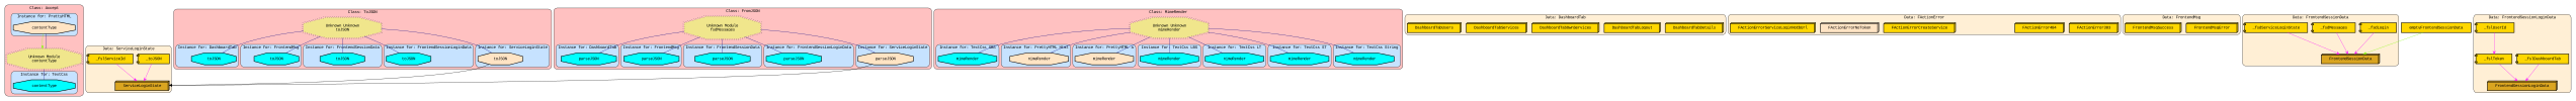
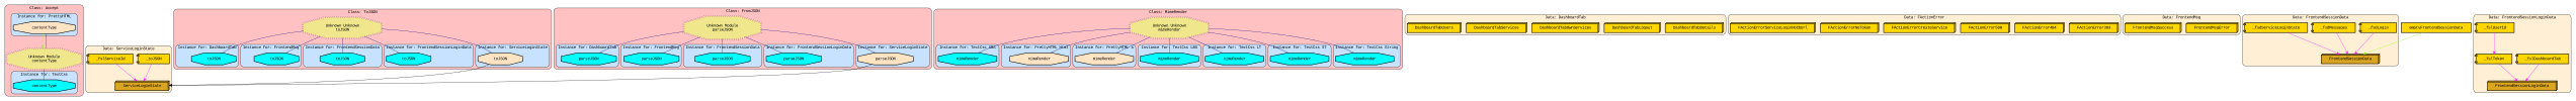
  digraph {
    fontname="Liberation Mono"
    node [fillcolor=gold fontname="Liberation Mono" margin="0.4,0.1" shape=octagon style="filled,bold"]
    edge [color=navy fontname="Liberation Mono" penwidth=1 dir=none]
    n1 [fillcolor=bisque label=contentType]
    n2 [fillcolor=cyan label=contentType]
    n3 [fillcolor=khaki label="Unknown Module\ncontentType" shape=doubleoctagon style="filled,dotted"]
    n4 [fillcolor=cyan label=parseJSON]
    n5 [fillcolor=cyan label=parseJSON]
    n6 [fillcolor=cyan label=parseJSON]
    n7 [fillcolor=cyan label=parseJSON]
    n8 [fillcolor=bisque label=parseJSON]
-   n9 [fillcolor=khaki label="Unknown Module\nfsdMessages" shape=doubleoctagon style="filled,dotted"]
+   n9 [fillcolor=khaki label="Unknown Module\nparseJSON" shape=doubleoctagon style="filled,dotted"]
    n10 [fillcolor=cyan label=mimeRender]
    n11 [fillcolor=bisque label=mimeRender]
    n12 [fillcolor=bisque label=mimeRender]
    n13 [fillcolor=cyan label=mimeRender]
    n14 [fillcolor=cyan label=mimeRender]
    n15 [fillcolor=cyan label=mimeRender]
    n16 [fillcolor=cyan label=mimeRender]
    n17 [fillcolor=khaki label="Unknown Unknown\nmimeRender" shape=doubleoctagon style="filled,dotted"]
    n18 [fillcolor=cyan label=toJSON]
    n19 [fillcolor=cyan label=toJSON]
    n20 [fillcolor=cyan label=toJSON]
    n21 [fillcolor=cyan label=toJSON]
    n22 [fillcolor=bisque label=toJSON]
    n23 [fillcolor=khaki label="Unknown Unknown\ntoJSON" shape=doubleoctagon style="filled,dotted"]
    n24 [label=DashboardTabDetails shape=box3d]
    n25 [label=DashboardTabLogout shape=box3d]
    n26 [label=DashboardTabOwnServices shape=box3d]
    n27 [label=DashboardTabServices shape=box3d]
    n28 [label=DashboardTabUsers shape=box3d]
    n29 [label=FActionError303 shape=box3d]
    n30 [label=FActionError404 shape=box3d]
+   n31 [label=FActionError500 shape=box3d]
    n32 [label=FActionErrorCreateService shape=box3d]
-   n33 [fillcolor=bisque label=FActionErrorNoToken shape=box3d]
+   n33 [label=FActionErrorNoToken shape=box3d]
    n34 [label=FActionErrorServiceLoginNoCbUrl shape=box3d]
    n35 [label=FrontendMsgError shape=box3d]
    n36 [label=FrontendMsgSuccess shape=box3d]
    n37 [fillcolor=goldenrod label=FrontendSessionData shape=box3d]
    n38 [label=_fsdLogin shape=component]
    n39 [label=_fsdMessages shape=component]
    n40 [label=_fsdServiceLoginState shape=component]
    n41 [fillcolor=goldenrod label=FrontendSessionLoginData shape=box3d]
    n42 [label=_fslDashboardTab shape=component]
    n43 [label=_fslToken shape=component]
    n44 [label=_fslUserId shape=component]
    n45 [fillcolor=goldenrod label=ServiceLoginState shape=box3d]
    n46 [label=_toJSON shape=component]
    n47 [label=_fslServiceId shape=component]
    n48 [label=emptyFrontendSessionData shape=box]
    subgraph cluster_1 {
      fillcolor=rosybrown1
      label="Class: Accept"
      style="filled,rounded"
      n3
      subgraph cluster_2 {
        fillcolor=slategray1
        label="Instance for: PrettyHTML"
        style="filled,rounded"
        n1
      }
      subgraph cluster_3 {
        fillcolor=slategray1
        label="Instance for: TextCss"
        style="filled,rounded"
        n2
      }
    }
    subgraph cluster_4 {
      fillcolor=rosybrown1
      label="Class: FromJSON"
      style="filled,rounded"
      n9
      subgraph cluster_5 {
        fillcolor=slategray1
        label="Instance for: DashboardTab"
        style="filled,rounded"
        n4
      }
      subgraph cluster_6 {
        fillcolor=slategray1
        label="Instance for: FrontendMsg"
        style="filled,rounded"
        n5
      }
      subgraph cluster_7 {
        fillcolor=slategray1
        label="Instance for: FrontendSessionData"
        style="filled,rounded"
        n6
      }
      subgraph cluster_8 {
        fillcolor=slategray1
        label="Instance for: FrontendSessionLoginData"
        style="filled,rounded"
        n7
      }
      subgraph cluster_9 {
        fillcolor=slategray1
        label="Instance for: ServiceLoginState"
        style="filled,rounded"
        n8
      }
    }
    subgraph cluster_10 {
      fillcolor=rosybrown1
      label="Class: MimeRender"
      style="filled,rounded"
      n17
      subgraph cluster_11 {
        fillcolor=slategray1
        label="Instance for: TextCss SBS"
        style="filled,rounded"
        n10
      }
      subgraph cluster_12 {
        fillcolor=slategray1
        label="Instance for: PrettyHTML Html"
        style="filled,rounded"
        n11
      }
      subgraph cluster_13 {
        fillcolor=slategray1
        label="Instance for: PrettyHTML a"
        style="filled,rounded"
        n12
      }
      subgraph cluster_14 {
        fillcolor=slategray1
        label="Instance for: TextCss LBS"
        style="filled,rounded"
        n13
      }
      subgraph cluster_15 {
        fillcolor=slategray1
        label="Instance for: TextCss LT"
        style="filled,rounded"
        n14
      }
      subgraph cluster_16 {
        fillcolor=slategray1
        label="Instance for: TextCss ST"
        style="filled,rounded"
        n15
      }
      subgraph cluster_17 {
        fillcolor=slategray1
        label="Instance for: TextCss String"
        style="filled,rounded"
        n16
      }
    }
    subgraph cluster_18 {
      fillcolor=rosybrown1
      label="Class: ToJSON"
      style="filled,rounded"
      n23
      subgraph cluster_19 {
        fillcolor=slategray1
        label="Instance for: DashboardTab"
        style="filled,rounded"
        n18
      }
      subgraph cluster_20 {
        fillcolor=slategray1
        label="Instance for: FrontendMsg"
        style="filled,rounded"
        n19
      }
      subgraph cluster_21 {
        fillcolor=slategray1
        label="Instance for: FrontendSessionData"
        style="filled,rounded"
        n20
      }
      subgraph cluster_22 {
        fillcolor=slategray1
        label="Instance for: FrontendSessionLoginData"
        style="filled,rounded"
        n21
      }
      subgraph cluster_23 {
        fillcolor=slategray1
        label="Instance for: ServiceLoginState"
        style="filled,rounded"
        n22
      }
    }
    subgraph cluster_24 {
      fillcolor=papayawhip
      label="Data: DashboardTab"
      style="filled,rounded"
      n24
      n25
      n26
      n27
      n28
    }
    subgraph cluster_25 {
      fillcolor=papayawhip
      label="Data: FActionError"
      style="filled,rounded"
      n29
      n30
+     n31
      n32
      n33
      n34
    }
    subgraph cluster_26 {
      fillcolor=papayawhip
      label="Data: FrontendMsg"
      style="filled,rounded"
      n35
      n36
    }
    subgraph cluster_27 {
      fillcolor=papayawhip
      label="Data: FrontendSessionData"
      style="filled,rounded"
      n37
      n38
      n39
      n40
    }
    subgraph cluster_28 {
      fillcolor=papayawhip
      label="Data: FrontendSessionLoginData"
      style="filled,rounded"
      n41
      n42
      n43
      n44
    }
    subgraph cluster_29 {
      fillcolor=papayawhip
      label="Data: ServiceLoginState"
      style="filled,rounded"
      n45
      n46
      n47
    }
    n1 -> n3 [color=chartreuse dir=""]
    n3 -> n1
    n3 -> n2
    n8 -> n45 [color=black dir=""]
    n9 -> n4
    n9 -> n5
    n9 -> n6
    n9 -> n7
    n9 -> n8
    n17 -> n10
    n17 -> n11
    n17 -> n12
    n17 -> n13
    n17 -> n14
    n17 -> n15
    n17 -> n16
    n22 -> n45 [color=black dir=""]
    n23 -> n18
    n23 -> n19
    n23 -> n20
    n23 -> n21
    n23 -> n22
    n38 -> n37 [arrowhead=vee arrowtail=odot color=magenta dir=""]
    n39 -> n37 [arrowhead=vee arrowtail=odot color=magenta dir=""]
    n40 -> n37 [arrowhead=vee arrowtail=odot color=magenta dir=""]
    n42 -> n41 [arrowhead=vee arrowtail=odot color=magenta dir=""]
    n43 -> n41 [arrowhead=vee arrowtail=odot color=magenta dir=""]
    n44 -> n43 [arrowhead=vee arrowtail=odot color=magenta dir=""]
    n46 -> n45 [arrowhead=vee arrowtail=odot color=magenta dir=""]
    n47 -> n45 [arrowhead=normal arrowtail=odot color=magenta dir=""]
    n48 -> n37 [color=chartreuse dir=""]
  }
